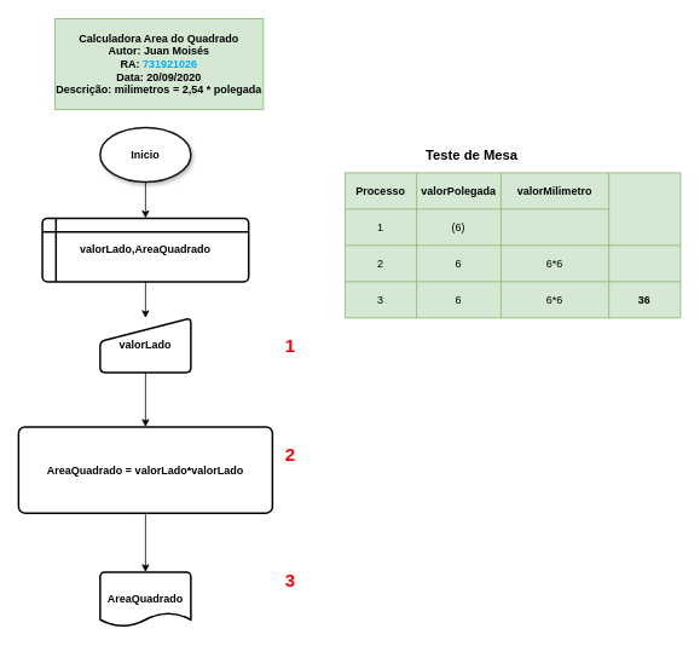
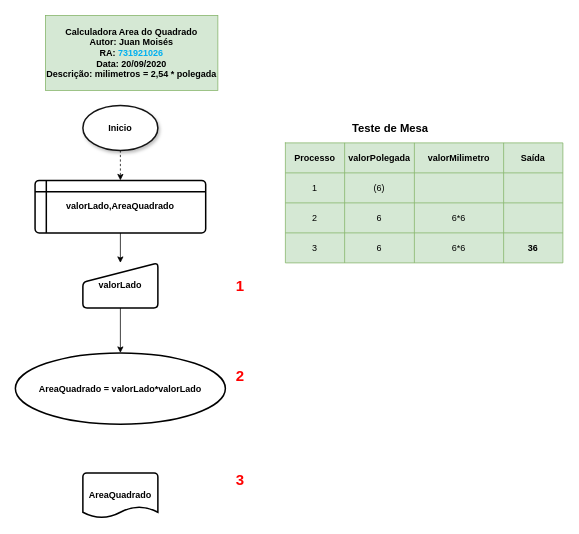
  <mxCell id="0" />
  <mxCell id="1" parent="0" />
  <mxCell id="2" value="Calculadora Area do Quadrado&lt;br&gt;Autor: Juan Moisés&lt;br&gt;RA:&amp;nbsp;&lt;b&gt;&lt;span style=&quot;font-size: 9.0pt ; line-height: 107% ; font-family: &amp;#34;calibri&amp;#34; , sans-serif ; color: #00b0f0&quot;&gt;731921026&lt;/span&gt;&lt;/b&gt;&lt;br&gt;Data: 20/09/2020&lt;br&gt;Descrição: milimetros = 2,54 * polegada" style="text;html=1;strokeColor=#82b366;fillColor=#d5e8d4;align=center;verticalAlign=middle;whiteSpace=wrap;rounded=0;fontStyle=1;" parent="1" vertex="1"><mxGeometry x="60" y="20" width="230" height="100" as="geometry" /></mxCell>
- <mxCell id="3" style="edgeStyle=orthogonalEdgeStyle;rounded=0;orthogonalLoop=1;jettySize=auto;html=1;exitX=0.5;exitY=1;exitDx=0;exitDy=0;exitPerimeter=0;entryX=0.5;entryY=0;entryDx=0;entryDy=0;fontStyle=1" parent="1" source="4" target="6" edge="1"><mxGeometry relative="1" as="geometry" /></mxCell>
+ <mxCell id="3" style="edgeStyle=orthogonalEdgeStyle;rounded=0;orthogonalLoop=1;jettySize=auto;html=1;exitX=0.5;exitY=1;exitDx=0;exitDy=0;exitPerimeter=0;entryX=0.5;entryY=0;entryDx=0;entryDy=0;fontStyle=1;dashed=1;" parent="1" source="4" target="6" edge="1"><mxGeometry relative="1" as="geometry" /></mxCell>
  <mxCell id="4" value="Inicio" style="strokeWidth=2;html=1;shape=mxgraph.flowchart.start_1;whiteSpace=wrap;fillColor=#FFFFFF;strokeColor=#141414;shadow=1;fontStyle=1" parent="1" vertex="1"><mxGeometry x="110" y="140" width="100" height="60" as="geometry" /></mxCell>
  <mxCell id="5" style="edgeStyle=orthogonalEdgeStyle;rounded=0;orthogonalLoop=1;jettySize=auto;html=1;exitX=0.5;exitY=1;exitDx=0;exitDy=0;" edge="1" parent="1" source="6" target="8"><mxGeometry relative="1" as="geometry" /></mxCell>
  <mxCell id="6" value="valorLado,AreaQuadrado" style="shape=internalStorage;whiteSpace=wrap;html=1;dx=15;dy=15;rounded=1;arcSize=8;strokeWidth=2;fontStyle=1" parent="1" vertex="1"><mxGeometry x="46.25" y="240" width="227.5" height="70" as="geometry" /></mxCell>
  <mxCell id="7" style="edgeStyle=orthogonalEdgeStyle;rounded=0;orthogonalLoop=1;jettySize=auto;html=1;exitX=0.5;exitY=1;exitDx=0;exitDy=0;fontStyle=1" parent="1" source="8" target="10" edge="1"><mxGeometry relative="1" as="geometry" /></mxCell>
  <mxCell id="8" value="valorLado" style="html=1;strokeWidth=2;shape=manualInput;whiteSpace=wrap;rounded=1;size=26;arcSize=11;fontStyle=1" parent="1" vertex="1"><mxGeometry x="110" y="350" width="100" height="60" as="geometry" /></mxCell>
- <mxCell id="9" style="edgeStyle=orthogonalEdgeStyle;rounded=0;orthogonalLoop=1;jettySize=auto;html=1;exitX=0.5;exitY=1;exitDx=0;exitDy=0;fontStyle=1" parent="1" source="10" target="32" edge="1"><mxGeometry relative="1" as="geometry" /></mxCell>
- <mxCell id="10" value="AreaQuadrado = valorLado*valorLado" style="rounded=1;whiteSpace=wrap;html=1;absoluteArcSize=1;arcSize=14;strokeWidth=2;fontStyle=1" parent="1" vertex="1"><mxGeometry x="20" y="470" width="280" height="95" as="geometry" /></mxCell>
+ <mxCell id="10" value="AreaQuadrado = valorLado*valorLado" style="ellipse;whiteSpace=wrap;html=1;absoluteArcSize=1;arcSize=14;strokeWidth=2;fontStyle=1;" parent="1" vertex="1"><mxGeometry x="20" y="470" width="280" height="95" as="geometry" /></mxCell>
  <mxCell id="11" value="" style="shape=table;html=1;whiteSpace=wrap;startSize=0;container=1;collapsible=0;childLayout=tableLayout;fillColor=#d5e8d4;strokeColor=#82b366;fontStyle=0" parent="1" vertex="1"><mxGeometry x="380" y="190" width="370" height="160" as="geometry" /></mxCell>
  <mxCell id="12" value="" style="shape=partialRectangle;html=1;whiteSpace=wrap;collapsible=0;dropTarget=0;pointerEvents=0;fillColor=none;top=0;left=0;bottom=0;right=0;points=[[0,0.5],[1,0.5]];portConstraint=eastwest;" parent="11" vertex="1"><mxGeometry width="370" height="40" as="geometry" /></mxCell>
  <mxCell id="13" value="&lt;b&gt;Processo&lt;/b&gt;" style="shape=partialRectangle;html=1;whiteSpace=wrap;connectable=0;overflow=hidden;fillColor=none;top=0;left=0;bottom=0;right=0;" parent="12" vertex="1"><mxGeometry width="79" height="40" as="geometry" /></mxCell>
  <mxCell id="14" value="&lt;b&gt;valorPolegada&lt;/b&gt;" style="shape=partialRectangle;html=1;whiteSpace=wrap;connectable=0;overflow=hidden;fillColor=none;top=0;left=0;bottom=0;right=0;" parent="12" vertex="1"><mxGeometry x="79" width="93" height="40" as="geometry" /></mxCell>
  <mxCell id="15" value="&lt;b&gt;valorMilimetro&lt;/b&gt;" style="shape=partialRectangle;html=1;whiteSpace=wrap;connectable=0;overflow=hidden;fillColor=none;top=0;left=0;bottom=0;right=0;" parent="12" vertex="1"><mxGeometry x="172" width="119" height="40" as="geometry" /></mxCell>
+ <mxCell id="16" value="&lt;b&gt;Saída&lt;/b&gt;" style="shape=partialRectangle;html=1;whiteSpace=wrap;connectable=0;overflow=hidden;fillColor=none;top=0;left=0;bottom=0;right=0;" parent="12" vertex="1"><mxGeometry x="291" width="79" height="40" as="geometry" /></mxCell>
  <mxCell id="17" value="" style="shape=partialRectangle;html=1;whiteSpace=wrap;collapsible=0;dropTarget=0;pointerEvents=0;fillColor=none;top=0;left=0;bottom=0;right=0;points=[[0,0.5],[1,0.5]];portConstraint=eastwest;" parent="11" vertex="1"><mxGeometry y="40" width="370" height="40" as="geometry" /></mxCell>
  <mxCell id="18" value="1" style="shape=partialRectangle;html=1;whiteSpace=wrap;connectable=0;overflow=hidden;fillColor=none;top=0;left=0;bottom=0;right=0;" parent="17" vertex="1"><mxGeometry width="79" height="40" as="geometry" /></mxCell>
  <mxCell id="19" value="(6)" style="shape=partialRectangle;html=1;whiteSpace=wrap;connectable=0;overflow=hidden;fillColor=none;top=0;left=0;bottom=0;right=0;" parent="17" vertex="1"><mxGeometry x="79" width="93" height="40" as="geometry" /></mxCell>
  <mxCell id="20" value="" style="shape=partialRectangle;html=1;whiteSpace=wrap;connectable=0;overflow=hidden;fillColor=none;top=0;left=0;bottom=0;right=0;" parent="17" vertex="1"><mxGeometry x="172" width="119" height="40" as="geometry" /></mxCell>
  <mxCell id="21" value="" style="shape=partialRectangle;html=1;whiteSpace=wrap;connectable=0;overflow=hidden;fillColor=none;top=0;left=0;bottom=0;right=0;" parent="17" vertex="1"><mxGeometry x="291" width="79" height="40" as="geometry" /></mxCell>
  <mxCell id="22" style="shape=partialRectangle;html=1;whiteSpace=wrap;collapsible=0;dropTarget=0;pointerEvents=0;fillColor=none;top=0;left=0;bottom=0;right=0;points=[[0,0.5],[1,0.5]];portConstraint=eastwest;" parent="11" vertex="1"><mxGeometry y="80" width="370" height="40" as="geometry" /></mxCell>
  <mxCell id="23" value="2" style="shape=partialRectangle;html=1;whiteSpace=wrap;connectable=0;overflow=hidden;fillColor=none;top=0;left=0;bottom=0;right=0;" parent="22" vertex="1"><mxGeometry width="79" height="40" as="geometry" /></mxCell>
  <mxCell id="24" value="6" style="shape=partialRectangle;html=1;whiteSpace=wrap;connectable=0;overflow=hidden;fillColor=none;top=0;left=0;bottom=0;right=0;" parent="22" vertex="1"><mxGeometry x="79" width="93" height="40" as="geometry" /></mxCell>
  <mxCell id="25" value="6*6" style="shape=partialRectangle;html=1;whiteSpace=wrap;connectable=0;overflow=hidden;fillColor=none;top=0;left=0;bottom=0;right=0;" parent="22" vertex="1"><mxGeometry x="172" width="119" height="40" as="geometry" /></mxCell>
  <mxCell id="26" style="shape=partialRectangle;html=1;whiteSpace=wrap;connectable=0;overflow=hidden;fillColor=none;top=0;left=0;bottom=0;right=0;" parent="22" vertex="1"><mxGeometry x="291" width="79" height="40" as="geometry" /></mxCell>
  <mxCell id="27" style="shape=partialRectangle;html=1;whiteSpace=wrap;collapsible=0;dropTarget=0;pointerEvents=0;fillColor=none;top=0;left=0;bottom=0;right=0;points=[[0,0.5],[1,0.5]];portConstraint=eastwest;" parent="11" vertex="1"><mxGeometry y="120" width="370" height="40" as="geometry" /></mxCell>
  <mxCell id="28" value="3" style="shape=partialRectangle;html=1;whiteSpace=wrap;connectable=0;overflow=hidden;fillColor=none;top=0;left=0;bottom=0;right=0;" parent="27" vertex="1"><mxGeometry width="79" height="40" as="geometry" /></mxCell>
  <mxCell id="29" value="6" style="shape=partialRectangle;html=1;whiteSpace=wrap;connectable=0;overflow=hidden;fillColor=none;top=0;left=0;bottom=0;right=0;" parent="27" vertex="1"><mxGeometry x="79" width="93" height="40" as="geometry" /></mxCell>
  <mxCell id="30" value="6*6" style="shape=partialRectangle;html=1;whiteSpace=wrap;connectable=0;overflow=hidden;fillColor=none;top=0;left=0;bottom=0;right=0;" parent="27" vertex="1"><mxGeometry x="172" width="119" height="40" as="geometry" /></mxCell>
  <mxCell id="31" value="&lt;b&gt;36&lt;/b&gt;" style="shape=partialRectangle;html=1;whiteSpace=wrap;connectable=0;overflow=hidden;fillColor=none;top=0;left=0;bottom=0;right=0;" parent="27" vertex="1"><mxGeometry x="291" width="79" height="40" as="geometry" /></mxCell>
  <mxCell id="32" value="AreaQuadrado" style="strokeWidth=2;html=1;shape=mxgraph.flowchart.document2;whiteSpace=wrap;size=0.25;fontStyle=1" parent="1" vertex="1"><mxGeometry x="110" y="630" width="100" height="60" as="geometry" /></mxCell>
  <mxCell id="33" value="&lt;b style=&quot;font-size: 15px;&quot;&gt;Teste de Mesa&lt;/b&gt;" style="text;html=1;strokeColor=none;fillColor=none;align=center;verticalAlign=middle;whiteSpace=wrap;rounded=0;shadow=1;fontSize=15;" parent="1" vertex="1"><mxGeometry x="445" y="160" width="150" height="20" as="geometry" /></mxCell>
  <mxCell id="34" value="&lt;font style=&quot;font-size: 20px&quot;&gt;1&lt;/font&gt;" style="text;html=1;strokeColor=none;fillColor=none;align=center;verticalAlign=middle;whiteSpace=wrap;rounded=0;shadow=1;fontStyle=1;fontColor=#FF0000;strokeWidth=1;" parent="1" vertex="1"><mxGeometry x="300" y="370" width="40" height="20" as="geometry" /></mxCell>
  <mxCell id="35" value="&lt;font style=&quot;font-size: 20px&quot;&gt;2&lt;/font&gt;" style="text;html=1;strokeColor=none;fillColor=none;align=center;verticalAlign=middle;whiteSpace=wrap;rounded=0;shadow=1;fontStyle=1;fontColor=#FF0000;" parent="1" vertex="1"><mxGeometry x="300" y="490" width="40" height="20" as="geometry" /></mxCell>
  <mxCell id="36" value="&lt;font style=&quot;font-size: 20px&quot;&gt;3&lt;/font&gt;" style="text;html=1;strokeColor=none;fillColor=none;align=center;verticalAlign=middle;whiteSpace=wrap;rounded=0;shadow=1;fontStyle=1;fontColor=#FF0000;fontSize=18;" parent="1" vertex="1"><mxGeometry x="300" y="630" width="40" height="20" as="geometry" /></mxCell>
